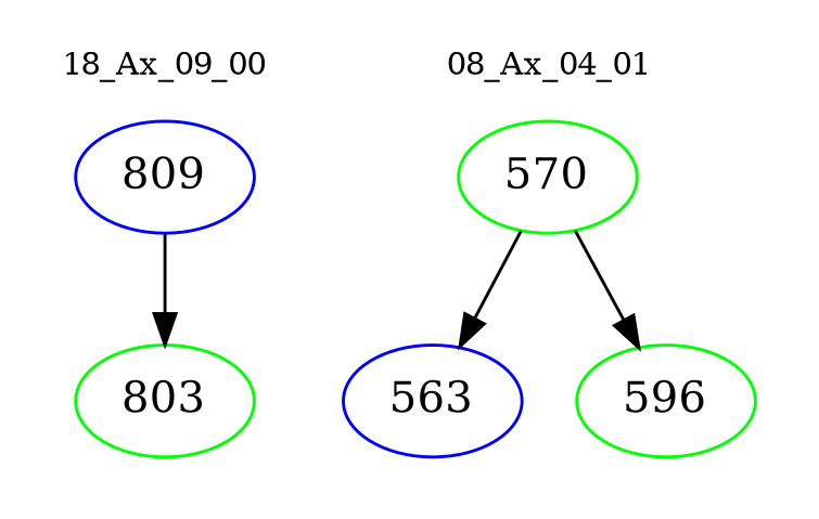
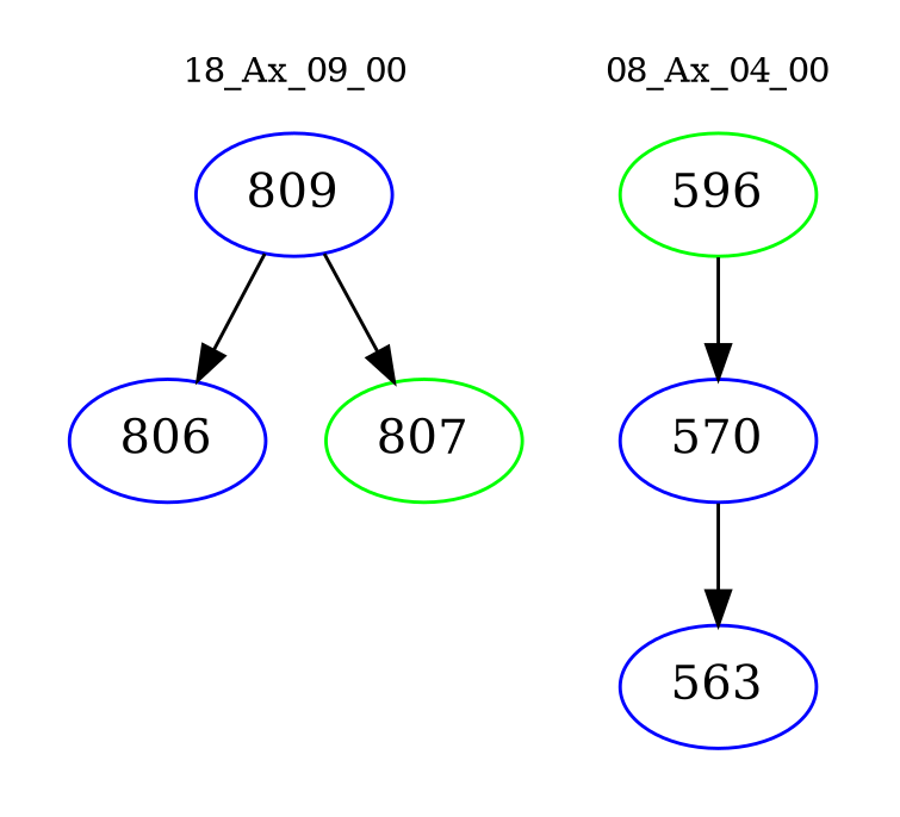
  digraph {
    node [color=blue]
    edge [color=black]
    n1 [label=809]
-   n3 [color=green label=803]
-   n4 [color=green label=570]
+   n2 [label=806]
+   n3 [color=green label=807]
+   n4 [label=570]
    n5 [label=563]
    n6 [color=green label=596]
    subgraph cluster_1 {
      color=white
      fontsize=10
      label="18_Ax_09_00"
      n1
+     n2
      n3
    }
    subgraph cluster_2 {
      color=white
      fontsize=10
-     label="08_Ax_04_01"
+     label="08_Ax_04_00"
      n4
      n5
      n6
    }
+   n1 -> n2
    n1 -> n3
    n4 -> n5
-   n4 -> n6
+   n6 -> n4
  }
